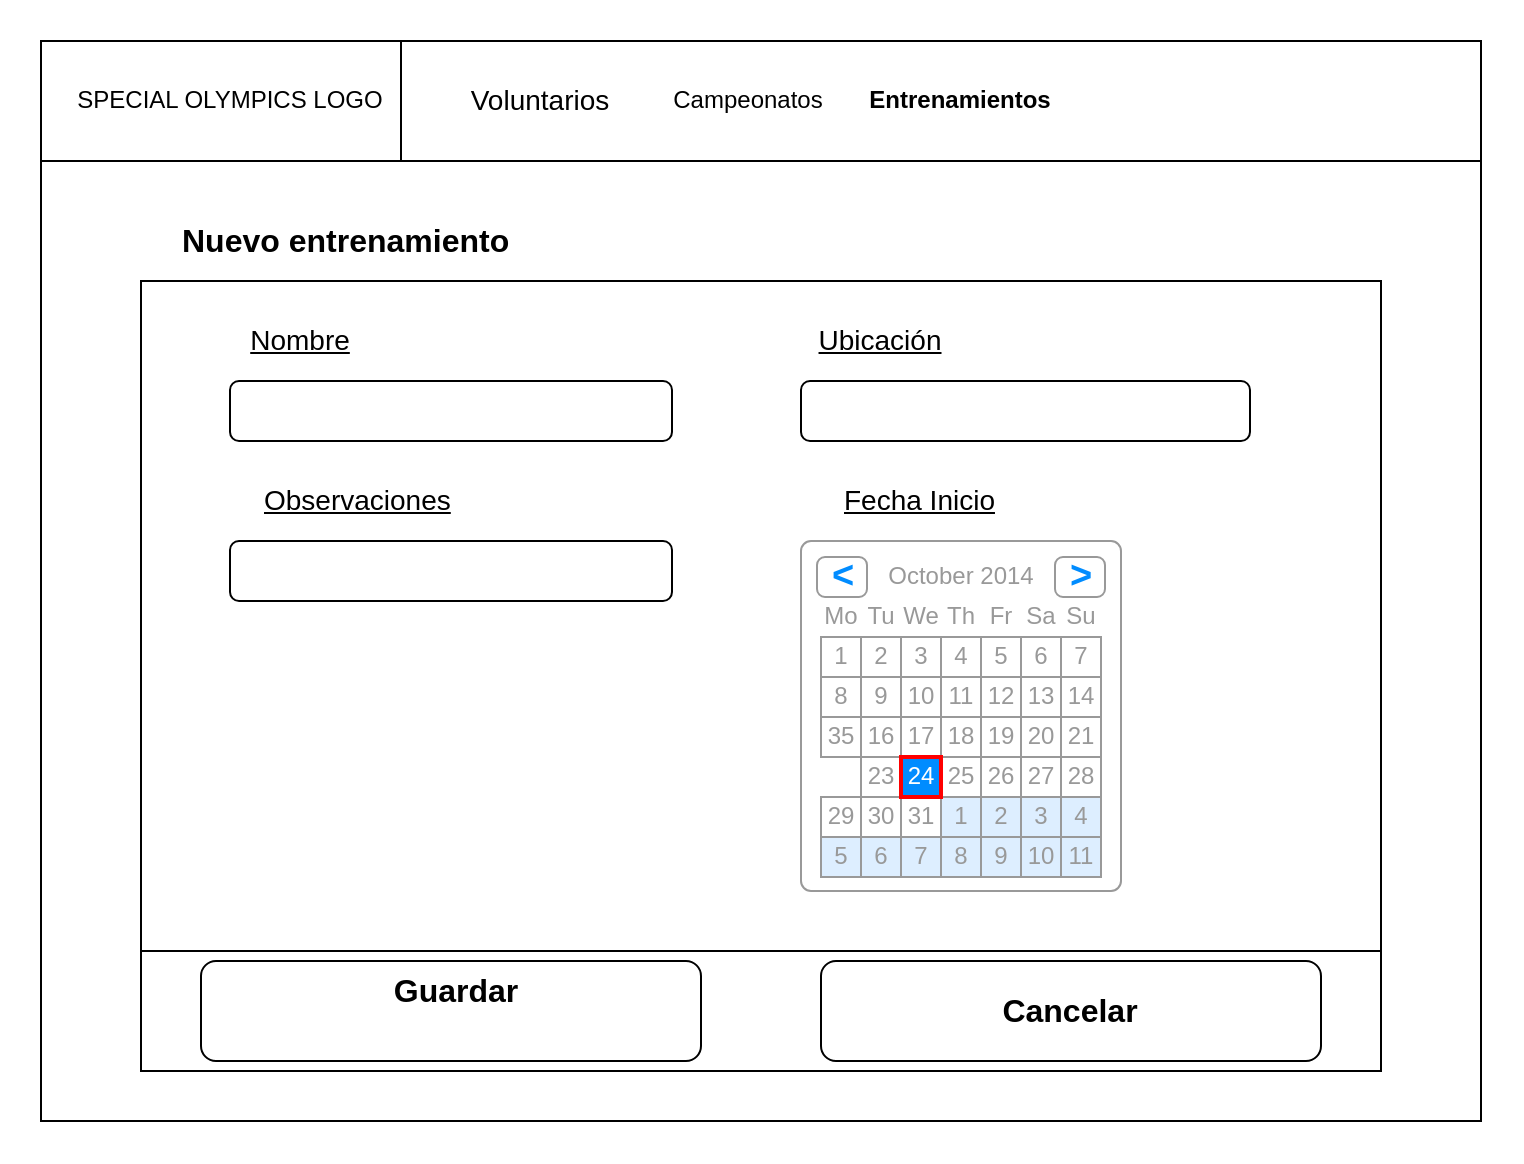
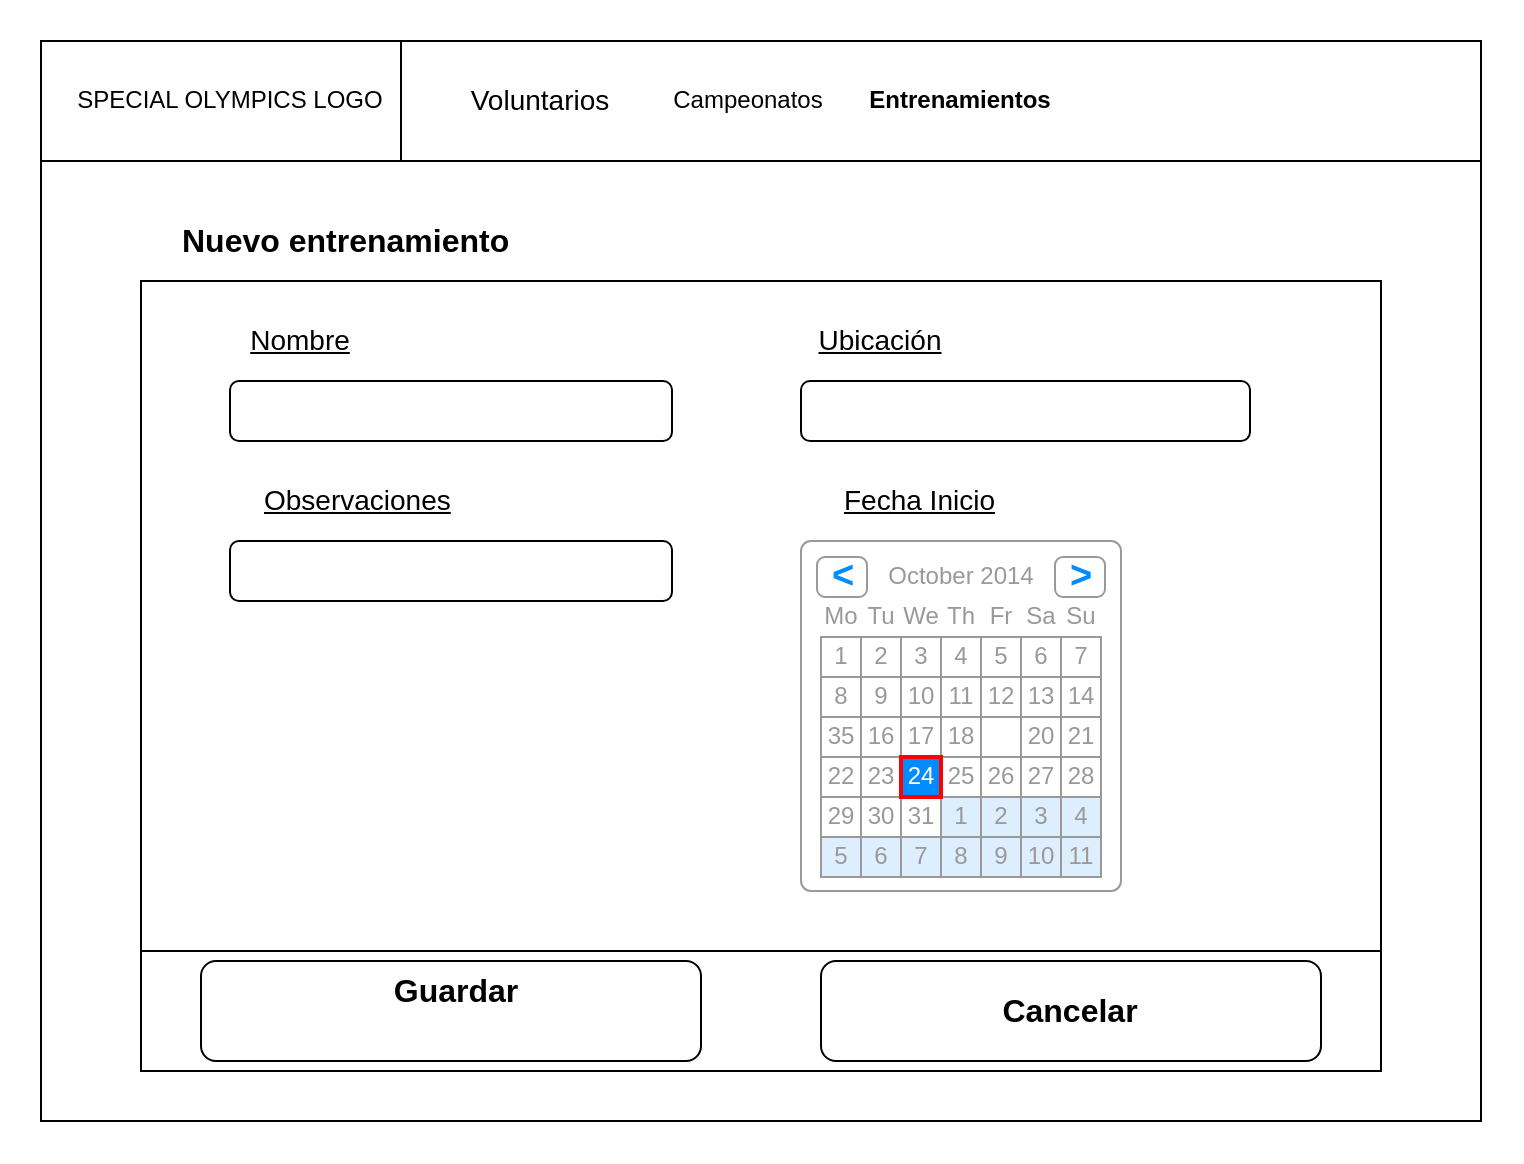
  <mxCell id="0" />
  <mxCell id="1" parent="0" />
  <mxCell id="2" value="" style="rounded=0;whiteSpace=wrap;html=1;" parent="1" vertex="1"><mxGeometry x="20" y="20" width="720" height="540" as="geometry" /></mxCell>
  <mxCell id="3" value="" style="rounded=0;whiteSpace=wrap;html=1;fontSize=16;align=left;verticalAlign=bottom;horizontal=1;" parent="1" vertex="1"><mxGeometry x="70" y="140" width="620" height="335" as="geometry" /></mxCell>
  <mxCell id="4" value="" style="rounded=0;whiteSpace=wrap;html=1;" parent="1" vertex="1"><mxGeometry x="20" y="20" width="720" height="60" as="geometry" /></mxCell>
  <mxCell id="5" value="SPECIAL OLYMPICS LOGO" style="text;html=1;strokeColor=none;fillColor=none;align=center;verticalAlign=middle;whiteSpace=wrap;rounded=0;" parent="1" vertex="1"><mxGeometry x="30" y="40" width="170" height="20" as="geometry" /></mxCell>
  <mxCell id="6" value="" style="endArrow=none;html=1;entryX=0.25;entryY=0;entryDx=0;entryDy=0;exitX=0.25;exitY=1;exitDx=0;exitDy=0;" parent="1" source="4" target="4" edge="1"><mxGeometry width="50" height="50" relative="1" as="geometry"><mxPoint x="180" y="80" as="sourcePoint" /><mxPoint x="230" y="30" as="targetPoint" /><Array as="points"><mxPoint x="200" y="30" /></Array></mxGeometry></mxCell>
  <mxCell id="7" value="Voluntarios" style="text;html=1;strokeColor=none;fillColor=none;align=center;verticalAlign=middle;whiteSpace=wrap;rounded=0;fontStyle=0;fontSize=14;" parent="1" vertex="1"><mxGeometry x="250" y="40" width="40" height="20" as="geometry" /></mxCell>
  <mxCell id="8" value="Campeonatos" style="text;html=1;strokeColor=none;fillColor=none;align=center;verticalAlign=middle;whiteSpace=wrap;rounded=0;fontStyle=0" parent="1" vertex="1"><mxGeometry x="353.5" y="40" width="40" height="20" as="geometry" /></mxCell>
  <mxCell id="9" value="Entrenamientos" style="text;html=1;strokeColor=none;fillColor=none;align=center;verticalAlign=middle;whiteSpace=wrap;rounded=0;fontStyle=1" parent="1" vertex="1"><mxGeometry x="460" y="40" width="40" height="20" as="geometry" /></mxCell>
  <mxCell id="10" value="Nuevo entrenamiento" style="text;html=1;strokeColor=none;fillColor=none;align=left;verticalAlign=middle;whiteSpace=wrap;rounded=0;fontStyle=1;fontSize=16;" parent="1" vertex="1"><mxGeometry x="89" y="100" width="221" height="40" as="geometry" /></mxCell>
  <mxCell id="11" value="" style="rounded=1;whiteSpace=wrap;html=1;fontSize=16;align=left;" parent="1" vertex="1"><mxGeometry x="114.5" y="190" width="221" height="30" as="geometry" /></mxCell>
  <mxCell id="12" value="Nombre" style="text;html=1;strokeColor=none;fillColor=none;align=center;verticalAlign=middle;whiteSpace=wrap;rounded=0;fontStyle=4;fontSize=14;" parent="1" vertex="1"><mxGeometry x="130" y="160" width="40" height="20" as="geometry" /></mxCell>
  <mxCell id="13" value="" style="rounded=1;whiteSpace=wrap;html=1;fontSize=16;align=left;" parent="1" vertex="1"><mxGeometry x="400" y="190" width="224.5" height="30" as="geometry" /></mxCell>
  <mxCell id="14" value="Ubicación" style="text;html=1;strokeColor=none;fillColor=none;align=center;verticalAlign=middle;whiteSpace=wrap;rounded=0;fontStyle=4;fontSize=14;" parent="1" vertex="1"><mxGeometry x="420" y="160" width="40" height="20" as="geometry" /></mxCell>
  <mxCell id="15" value="Observaciones" style="text;html=1;strokeColor=none;fillColor=none;align=left;verticalAlign=middle;whiteSpace=wrap;rounded=0;fontStyle=4;fontSize=14;" parent="1" vertex="1"><mxGeometry x="130" y="240" width="90" height="20" as="geometry" /></mxCell>
  <mxCell id="16" value="Fecha Inicio" style="text;html=1;strokeColor=none;fillColor=none;align=left;verticalAlign=middle;whiteSpace=wrap;rounded=0;fontStyle=4;fontSize=14;" parent="1" vertex="1"><mxGeometry x="420" y="240" width="140" height="20" as="geometry" /></mxCell>
  <mxCell id="17" value="" style="strokeWidth=1;shadow=0;dashed=0;align=center;html=1;shape=mxgraph.mockup.forms.rrect;rSize=5;strokeColor=#999999;fillColor=#ffffff;fontSize=16;" parent="1" vertex="1"><mxGeometry x="400" y="270" width="160" height="175" as="geometry" /></mxCell>
  <mxCell id="18" value="October 2014" style="strokeWidth=1;shadow=0;dashed=0;align=center;html=1;shape=mxgraph.mockup.forms.anchor;fontColor=#999999;" parent="17" vertex="1"><mxGeometry x="30" y="8" width="100" height="20" as="geometry" /></mxCell>
  <mxCell id="19" value="&lt;" style="strokeWidth=1;shadow=0;dashed=0;align=center;html=1;shape=mxgraph.mockup.forms.rrect;rSize=4;strokeColor=#999999;fontColor=#008cff;fontSize=19;fontStyle=1;" parent="17" vertex="1"><mxGeometry x="8" y="8" width="25" height="20" as="geometry" /></mxCell>
  <mxCell id="20" value="&gt;" style="strokeWidth=1;shadow=0;dashed=0;align=center;html=1;shape=mxgraph.mockup.forms.rrect;rSize=4;strokeColor=#999999;fontColor=#008cff;fontSize=19;fontStyle=1;" parent="17" vertex="1"><mxGeometry x="127" y="8" width="25" height="20" as="geometry" /></mxCell>
  <mxCell id="21" value="Mo" style="strokeWidth=1;shadow=0;dashed=0;align=center;html=1;shape=mxgraph.mockup.forms.anchor;fontColor=#999999;" parent="17" vertex="1"><mxGeometry x="10" y="28" width="20" height="20" as="geometry" /></mxCell>
  <mxCell id="22" value="Tu" style="strokeWidth=1;shadow=0;dashed=0;align=center;html=1;shape=mxgraph.mockup.forms.anchor;fontColor=#999999;" parent="17" vertex="1"><mxGeometry x="30" y="28" width="20" height="20" as="geometry" /></mxCell>
  <mxCell id="23" value="We" style="strokeWidth=1;shadow=0;dashed=0;align=center;html=1;shape=mxgraph.mockup.forms.anchor;fontColor=#999999;" parent="17" vertex="1"><mxGeometry x="50" y="28" width="20" height="20" as="geometry" /></mxCell>
  <mxCell id="24" value="Th" style="strokeWidth=1;shadow=0;dashed=0;align=center;html=1;shape=mxgraph.mockup.forms.anchor;fontColor=#999999;" parent="17" vertex="1"><mxGeometry x="70" y="28" width="20" height="20" as="geometry" /></mxCell>
  <mxCell id="25" value="Fr" style="strokeWidth=1;shadow=0;dashed=0;align=center;html=1;shape=mxgraph.mockup.forms.anchor;fontColor=#999999;" parent="17" vertex="1"><mxGeometry x="90" y="28" width="20" height="20" as="geometry" /></mxCell>
  <mxCell id="26" value="Sa" style="strokeWidth=1;shadow=0;dashed=0;align=center;html=1;shape=mxgraph.mockup.forms.anchor;fontColor=#999999;" parent="17" vertex="1"><mxGeometry x="110" y="28" width="20" height="20" as="geometry" /></mxCell>
  <mxCell id="27" value="Su" style="strokeWidth=1;shadow=0;dashed=0;align=center;html=1;shape=mxgraph.mockup.forms.anchor;fontColor=#999999;" parent="17" vertex="1"><mxGeometry x="130" y="28" width="20" height="20" as="geometry" /></mxCell>
  <mxCell id="28" value="1" style="strokeWidth=1;shadow=0;dashed=0;align=center;html=1;shape=mxgraph.mockup.forms.rrect;rSize=0;strokeColor=#999999;fontColor=#999999;" parent="17" vertex="1"><mxGeometry x="10" y="48" width="20" height="20" as="geometry" /></mxCell>
  <mxCell id="29" value="2" style="strokeWidth=1;shadow=0;dashed=0;align=center;html=1;shape=mxgraph.mockup.forms.rrect;rSize=0;strokeColor=#999999;fontColor=#999999;" parent="17" vertex="1"><mxGeometry x="30" y="48" width="20" height="20" as="geometry" /></mxCell>
  <mxCell id="30" value="3" style="strokeWidth=1;shadow=0;dashed=0;align=center;html=1;shape=mxgraph.mockup.forms.rrect;rSize=0;strokeColor=#999999;fontColor=#999999;" parent="17" vertex="1"><mxGeometry x="50" y="48" width="20" height="20" as="geometry" /></mxCell>
  <mxCell id="31" value="4" style="strokeWidth=1;shadow=0;dashed=0;align=center;html=1;shape=mxgraph.mockup.forms.rrect;rSize=0;strokeColor=#999999;fontColor=#999999;" parent="17" vertex="1"><mxGeometry x="70" y="48" width="20" height="20" as="geometry" /></mxCell>
  <mxCell id="32" value="5" style="strokeWidth=1;shadow=0;dashed=0;align=center;html=1;shape=mxgraph.mockup.forms.rrect;rSize=0;strokeColor=#999999;fontColor=#999999;" parent="17" vertex="1"><mxGeometry x="90" y="48" width="20" height="20" as="geometry" /></mxCell>
  <mxCell id="33" value="6" style="strokeWidth=1;shadow=0;dashed=0;align=center;html=1;shape=mxgraph.mockup.forms.rrect;rSize=0;strokeColor=#999999;fontColor=#999999;" parent="17" vertex="1"><mxGeometry x="110" y="48" width="20" height="20" as="geometry" /></mxCell>
  <mxCell id="34" value="7" style="strokeWidth=1;shadow=0;dashed=0;align=center;html=1;shape=mxgraph.mockup.forms.rrect;rSize=0;strokeColor=#999999;fontColor=#999999;" parent="17" vertex="1"><mxGeometry x="130" y="48" width="20" height="20" as="geometry" /></mxCell>
  <mxCell id="35" value="8" style="strokeWidth=1;shadow=0;dashed=0;align=center;html=1;shape=mxgraph.mockup.forms.rrect;rSize=0;strokeColor=#999999;fontColor=#999999;" parent="17" vertex="1"><mxGeometry x="10" y="68" width="20" height="20" as="geometry" /></mxCell>
  <mxCell id="36" value="9" style="strokeWidth=1;shadow=0;dashed=0;align=center;html=1;shape=mxgraph.mockup.forms.rrect;rSize=0;strokeColor=#999999;fontColor=#999999;" parent="17" vertex="1"><mxGeometry x="30" y="68" width="20" height="20" as="geometry" /></mxCell>
  <mxCell id="37" value="10" style="strokeWidth=1;shadow=0;dashed=0;align=center;html=1;shape=mxgraph.mockup.forms.rrect;rSize=0;strokeColor=#999999;fontColor=#999999;" parent="17" vertex="1"><mxGeometry x="50" y="68" width="20" height="20" as="geometry" /></mxCell>
  <mxCell id="38" value="11" style="strokeWidth=1;shadow=0;dashed=0;align=center;html=1;shape=mxgraph.mockup.forms.rrect;rSize=0;strokeColor=#999999;fontColor=#999999;" parent="17" vertex="1"><mxGeometry x="70" y="68" width="20" height="20" as="geometry" /></mxCell>
  <mxCell id="39" value="12" style="strokeWidth=1;shadow=0;dashed=0;align=center;html=1;shape=mxgraph.mockup.forms.rrect;rSize=0;strokeColor=#999999;fontColor=#999999;" parent="17" vertex="1"><mxGeometry x="90" y="68" width="20" height="20" as="geometry" /></mxCell>
  <mxCell id="40" value="13" style="strokeWidth=1;shadow=0;dashed=0;align=center;html=1;shape=mxgraph.mockup.forms.rrect;rSize=0;strokeColor=#999999;fontColor=#999999;" parent="17" vertex="1"><mxGeometry x="110" y="68" width="20" height="20" as="geometry" /></mxCell>
  <mxCell id="41" value="14" style="strokeWidth=1;shadow=0;dashed=0;align=center;html=1;shape=mxgraph.mockup.forms.rrect;rSize=0;strokeColor=#999999;fontColor=#999999;" parent="17" vertex="1"><mxGeometry x="130" y="68" width="20" height="20" as="geometry" /></mxCell>
  <mxCell id="42" value="35" style="strokeWidth=1;shadow=0;dashed=0;align=center;html=1;shape=mxgraph.mockup.forms.rrect;rSize=0;strokeColor=#999999;fontColor=#999999;" parent="17" vertex="1"><mxGeometry x="10" y="88" width="20" height="20" as="geometry" /></mxCell>
  <mxCell id="43" value="16" style="strokeWidth=1;shadow=0;dashed=0;align=center;html=1;shape=mxgraph.mockup.forms.rrect;rSize=0;strokeColor=#999999;fontColor=#999999;" parent="17" vertex="1"><mxGeometry x="30" y="88" width="20" height="20" as="geometry" /></mxCell>
  <mxCell id="44" value="17" style="strokeWidth=1;shadow=0;dashed=0;align=center;html=1;shape=mxgraph.mockup.forms.rrect;rSize=0;strokeColor=#999999;fontColor=#999999;" parent="17" vertex="1"><mxGeometry x="50" y="88" width="20" height="20" as="geometry" /></mxCell>
  <mxCell id="45" value="18" style="strokeWidth=1;shadow=0;dashed=0;align=center;html=1;shape=mxgraph.mockup.forms.rrect;rSize=0;strokeColor=#999999;fontColor=#999999;" parent="17" vertex="1"><mxGeometry x="70" y="88" width="20" height="20" as="geometry" /></mxCell>
- <mxCell id="46" value="19" style="strokeWidth=1;shadow=0;dashed=0;align=center;html=1;shape=mxgraph.mockup.forms.rrect;rSize=0;strokeColor=#999999;fontColor=#999999;" parent="17" vertex="1"><mxGeometry x="90" y="88" width="20" height="20" as="geometry" /></mxCell>
  <mxCell id="47" value="20" style="strokeWidth=1;shadow=0;dashed=0;align=center;html=1;shape=mxgraph.mockup.forms.rrect;rSize=0;strokeColor=#999999;fontColor=#999999;" parent="17" vertex="1"><mxGeometry x="110" y="88" width="20" height="20" as="geometry" /></mxCell>
  <mxCell id="48" value="21" style="strokeWidth=1;shadow=0;dashed=0;align=center;html=1;shape=mxgraph.mockup.forms.rrect;rSize=0;strokeColor=#999999;fontColor=#999999;" parent="17" vertex="1"><mxGeometry x="130" y="88" width="20" height="20" as="geometry" /></mxCell>
+ <mxCell id="49" value="22" style="strokeWidth=1;shadow=0;dashed=0;align=center;html=1;shape=mxgraph.mockup.forms.rrect;rSize=0;strokeColor=#999999;fontColor=#999999;" parent="17" vertex="1"><mxGeometry x="10" y="108" width="20" height="20" as="geometry" /></mxCell>
  <mxCell id="50" value="23" style="strokeWidth=1;shadow=0;dashed=0;align=center;html=1;shape=mxgraph.mockup.forms.rrect;rSize=0;strokeColor=#999999;fontColor=#999999;" parent="17" vertex="1"><mxGeometry x="30" y="108" width="20" height="20" as="geometry" /></mxCell>
  <mxCell id="51" value="25" style="strokeWidth=1;shadow=0;dashed=0;align=center;html=1;shape=mxgraph.mockup.forms.rrect;rSize=0;strokeColor=#999999;fontColor=#999999;" parent="17" vertex="1"><mxGeometry x="70" y="108" width="20" height="20" as="geometry" /></mxCell>
  <mxCell id="52" value="26" style="strokeWidth=1;shadow=0;dashed=0;align=center;html=1;shape=mxgraph.mockup.forms.rrect;rSize=0;strokeColor=#999999;fontColor=#999999;" parent="17" vertex="1"><mxGeometry x="90" y="108" width="20" height="20" as="geometry" /></mxCell>
  <mxCell id="53" value="27" style="strokeWidth=1;shadow=0;dashed=0;align=center;html=1;shape=mxgraph.mockup.forms.rrect;rSize=0;strokeColor=#999999;fontColor=#999999;" parent="17" vertex="1"><mxGeometry x="110" y="108" width="20" height="20" as="geometry" /></mxCell>
  <mxCell id="54" value="28" style="strokeWidth=1;shadow=0;dashed=0;align=center;html=1;shape=mxgraph.mockup.forms.rrect;rSize=0;strokeColor=#999999;fontColor=#999999;" parent="17" vertex="1"><mxGeometry x="130" y="108" width="20" height="20" as="geometry" /></mxCell>
  <mxCell id="55" value="29" style="strokeWidth=1;shadow=0;dashed=0;align=center;html=1;shape=mxgraph.mockup.forms.rrect;rSize=0;strokeColor=#999999;fontColor=#999999;" parent="17" vertex="1"><mxGeometry x="10" y="128" width="20" height="20" as="geometry" /></mxCell>
  <mxCell id="56" value="30" style="strokeWidth=1;shadow=0;dashed=0;align=center;html=1;shape=mxgraph.mockup.forms.rrect;rSize=0;strokeColor=#999999;fontColor=#999999;" parent="17" vertex="1"><mxGeometry x="30" y="128" width="20" height="20" as="geometry" /></mxCell>
  <mxCell id="57" value="31" style="strokeWidth=1;shadow=0;dashed=0;align=center;html=1;shape=mxgraph.mockup.forms.rrect;rSize=0;strokeColor=#999999;fontColor=#999999;" parent="17" vertex="1"><mxGeometry x="50" y="128" width="20" height="20" as="geometry" /></mxCell>
  <mxCell id="58" value="1" style="strokeWidth=1;shadow=0;dashed=0;align=center;html=1;shape=mxgraph.mockup.forms.rrect;rSize=0;strokeColor=#999999;fontColor=#999999;fillColor=#ddeeff;" parent="17" vertex="1"><mxGeometry x="70" y="128" width="20" height="20" as="geometry" /></mxCell>
  <mxCell id="59" value="2" style="strokeWidth=1;shadow=0;dashed=0;align=center;html=1;shape=mxgraph.mockup.forms.rrect;rSize=0;strokeColor=#999999;fontColor=#999999;fillColor=#ddeeff;" parent="17" vertex="1"><mxGeometry x="90" y="128" width="20" height="20" as="geometry" /></mxCell>
  <mxCell id="60" value="3" style="strokeWidth=1;shadow=0;dashed=0;align=center;html=1;shape=mxgraph.mockup.forms.rrect;rSize=0;strokeColor=#999999;fontColor=#999999;fillColor=#ddeeff;" parent="17" vertex="1"><mxGeometry x="110" y="128" width="20" height="20" as="geometry" /></mxCell>
  <mxCell id="61" value="4" style="strokeWidth=1;shadow=0;dashed=0;align=center;html=1;shape=mxgraph.mockup.forms.rrect;rSize=0;strokeColor=#999999;fontColor=#999999;fillColor=#ddeeff;" parent="17" vertex="1"><mxGeometry x="130" y="128" width="20" height="20" as="geometry" /></mxCell>
  <mxCell id="62" value="5" style="strokeWidth=1;shadow=0;dashed=0;align=center;html=1;shape=mxgraph.mockup.forms.rrect;rSize=0;strokeColor=#999999;fontColor=#999999;fillColor=#ddeeff;" parent="17" vertex="1"><mxGeometry x="10" y="148" width="20" height="20" as="geometry" /></mxCell>
  <mxCell id="63" value="6" style="strokeWidth=1;shadow=0;dashed=0;align=center;html=1;shape=mxgraph.mockup.forms.rrect;rSize=0;strokeColor=#999999;fontColor=#999999;fillColor=#ddeeff;" parent="17" vertex="1"><mxGeometry x="30" y="148" width="20" height="20" as="geometry" /></mxCell>
  <mxCell id="64" value="7" style="strokeWidth=1;shadow=0;dashed=0;align=center;html=1;shape=mxgraph.mockup.forms.rrect;rSize=0;strokeColor=#999999;fontColor=#999999;fillColor=#ddeeff;" parent="17" vertex="1"><mxGeometry x="50" y="148" width="20" height="20" as="geometry" /></mxCell>
  <mxCell id="65" value="8" style="strokeWidth=1;shadow=0;dashed=0;align=center;html=1;shape=mxgraph.mockup.forms.rrect;rSize=0;strokeColor=#999999;fontColor=#999999;fillColor=#ddeeff;" parent="17" vertex="1"><mxGeometry x="70" y="148" width="20" height="20" as="geometry" /></mxCell>
  <mxCell id="66" value="9" style="strokeWidth=1;shadow=0;dashed=0;align=center;html=1;shape=mxgraph.mockup.forms.rrect;rSize=0;strokeColor=#999999;fontColor=#999999;fillColor=#ddeeff;" parent="17" vertex="1"><mxGeometry x="90" y="148" width="20" height="20" as="geometry" /></mxCell>
  <mxCell id="67" value="10" style="strokeWidth=1;shadow=0;dashed=0;align=center;html=1;shape=mxgraph.mockup.forms.rrect;rSize=0;strokeColor=#999999;fontColor=#999999;fillColor=#ddeeff;" parent="17" vertex="1"><mxGeometry x="110" y="148" width="20" height="20" as="geometry" /></mxCell>
  <mxCell id="68" value="11" style="strokeWidth=1;shadow=0;dashed=0;align=center;html=1;shape=mxgraph.mockup.forms.rrect;rSize=0;strokeColor=#999999;fontColor=#999999;fillColor=#ddeeff;" parent="17" vertex="1"><mxGeometry x="130" y="148" width="20" height="20" as="geometry" /></mxCell>
  <mxCell id="69" value="24" style="strokeWidth=1;shadow=0;dashed=0;align=center;html=1;shape=mxgraph.mockup.forms.rrect;rSize=0;strokeColor=#ff0000;fontColor=#ffffff;strokeWidth=2;fillColor=#008cff;" parent="17" vertex="1"><mxGeometry x="50" y="108" width="20" height="20" as="geometry" /></mxCell>
  <mxCell id="70" value="" style="rounded=0;whiteSpace=wrap;html=1;fontSize=16;align=left;verticalAlign=bottom;" parent="1" vertex="1"><mxGeometry x="70" y="475" width="620" height="60" as="geometry" /></mxCell>
  <mxCell id="71" value="" style="rounded=1;whiteSpace=wrap;html=1;fontSize=16;align=left;verticalAlign=bottom;" parent="1" vertex="1"><mxGeometry x="100" y="480" width="250" height="50" as="geometry" /></mxCell>
  <mxCell id="72" value="" style="rounded=1;whiteSpace=wrap;html=1;fontSize=16;align=left;verticalAlign=bottom;" parent="1" vertex="1"><mxGeometry x="410" y="480" width="250" height="50" as="geometry" /></mxCell>
  <mxCell id="73" value="Guardar" style="text;html=1;strokeColor=none;fillColor=none;align=center;verticalAlign=middle;whiteSpace=wrap;rounded=0;fontSize=16;fontStyle=1" parent="1" vertex="1"><mxGeometry x="189.5" y="485" width="75.5" height="20" as="geometry" /></mxCell>
  <mxCell id="74" value="Cancelar" style="text;html=1;strokeColor=none;fillColor=none;align=center;verticalAlign=middle;whiteSpace=wrap;rounded=0;fontSize=16;fontStyle=1" parent="1" vertex="1"><mxGeometry x="497.25" y="495" width="75.5" height="20" as="geometry" /></mxCell>
  <mxCell id="75" value="" style="rounded=1;whiteSpace=wrap;html=1;fontSize=16;align=left;" parent="1" vertex="1"><mxGeometry x="114.5" y="270" width="221" height="30" as="geometry" /></mxCell>
